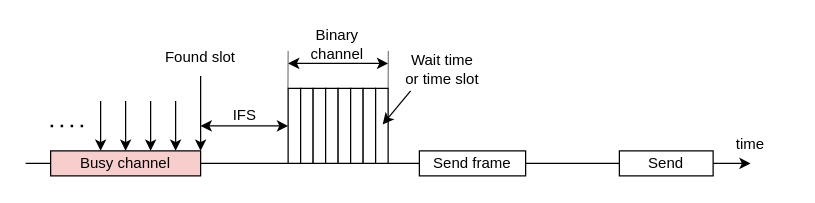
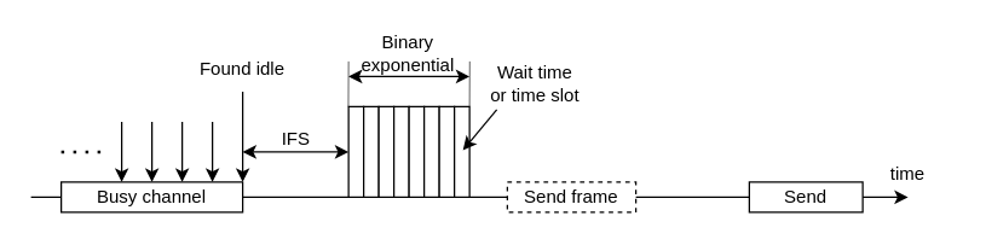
  <mxCell id="0" />
  <mxCell id="1" parent="0" />
  <mxCell id="2" value="" style="endArrow=classic;html=1;rounded=0;" parent="1" edge="1"><mxGeometry width="50" height="50" relative="1" as="geometry"><mxPoint x="20" y="130" as="sourcePoint" /><mxPoint x="600" y="130" as="targetPoint" /></mxGeometry></mxCell>
- <mxCell id="3" value="Busy channel" style="rounded=0;whiteSpace=wrap;html=1;fillColor=#f8cecc;" parent="1" vertex="1"><mxGeometry x="40" y="120" width="120" height="20" as="geometry" /></mxCell>
+ <mxCell id="3" value="Busy channel" style="rounded=0;whiteSpace=wrap;html=1;" parent="1" vertex="1"><mxGeometry x="40" y="120" width="120" height="20" as="geometry" /></mxCell>
  <mxCell id="4" value="" style="endArrow=classic;html=1;rounded=0;" parent="1" edge="1"><mxGeometry width="50" height="50" relative="1" as="geometry"><mxPoint x="140" y="80" as="sourcePoint" /><mxPoint x="140" y="120" as="targetPoint" /></mxGeometry></mxCell>
  <mxCell id="5" value="" style="endArrow=classic;html=1;rounded=0;" parent="1" edge="1"><mxGeometry width="50" height="50" relative="1" as="geometry"><mxPoint x="120" y="80" as="sourcePoint" /><mxPoint x="120" y="120" as="targetPoint" /></mxGeometry></mxCell>
  <mxCell id="6" value="" style="endArrow=classic;html=1;rounded=0;" parent="1" edge="1"><mxGeometry width="50" height="50" relative="1" as="geometry"><mxPoint x="80" y="80" as="sourcePoint" /><mxPoint x="80" y="120" as="targetPoint" /></mxGeometry></mxCell>
  <mxCell id="7" value="" style="endArrow=classic;html=1;rounded=0;" parent="1" edge="1"><mxGeometry width="50" height="50" relative="1" as="geometry"><mxPoint x="100" y="80" as="sourcePoint" /><mxPoint x="100" y="120" as="targetPoint" /></mxGeometry></mxCell>
  <mxCell id="8" value="" style="endArrow=none;dashed=1;html=1;dashPattern=1 3;strokeWidth=2;rounded=0;" parent="1" edge="1"><mxGeometry width="50" height="50" relative="1" as="geometry"><mxPoint x="40" y="100" as="sourcePoint" /><mxPoint x="70" y="100" as="targetPoint" /></mxGeometry></mxCell>
  <mxCell id="9" value="" style="endArrow=classic;html=1;rounded=0;" parent="1" edge="1"><mxGeometry width="50" height="50" relative="1" as="geometry"><mxPoint x="160" y="60" as="sourcePoint" /><mxPoint x="160" y="120" as="targetPoint" /></mxGeometry></mxCell>
- <mxCell id="10" value="Found slot" style="text;html=1;align=center;verticalAlign=middle;whiteSpace=wrap;rounded=0;" parent="1" vertex="1"><mxGeometry x="130" y="30" width="60" height="30" as="geometry" /></mxCell>
+ <mxCell id="10" value="Found idle" style="text;html=1;align=center;verticalAlign=middle;whiteSpace=wrap;rounded=0;" parent="1" vertex="1"><mxGeometry x="130" y="30" width="60" height="30" as="geometry" /></mxCell>
  <mxCell id="11" value="" style="rounded=0;whiteSpace=wrap;html=1;rotation=90;" parent="1" vertex="1"><mxGeometry x="205" y="95" width="60" height="10" as="geometry" /></mxCell>
  <mxCell id="12" value="" style="rounded=0;whiteSpace=wrap;html=1;rotation=90;" parent="1" vertex="1"><mxGeometry x="215" y="95" width="60" height="10" as="geometry" /></mxCell>
  <mxCell id="13" value="" style="rounded=0;whiteSpace=wrap;html=1;rotation=90;" parent="1" vertex="1"><mxGeometry x="225" y="95" width="60" height="10" as="geometry" /></mxCell>
  <mxCell id="14" value="" style="rounded=0;whiteSpace=wrap;html=1;rotation=90;" parent="1" vertex="1"><mxGeometry x="235" y="95" width="60" height="10" as="geometry" /></mxCell>
  <mxCell id="15" value="" style="rounded=0;whiteSpace=wrap;html=1;rotation=90;" parent="1" vertex="1"><mxGeometry x="245" y="95" width="60" height="10" as="geometry" /></mxCell>
  <mxCell id="16" value="" style="rounded=0;whiteSpace=wrap;html=1;rotation=90;" parent="1" vertex="1"><mxGeometry x="255" y="95" width="60" height="10" as="geometry" /></mxCell>
  <mxCell id="17" value="" style="rounded=0;whiteSpace=wrap;html=1;rotation=90;" parent="1" vertex="1"><mxGeometry x="265" y="95" width="60" height="10" as="geometry" /></mxCell>
  <mxCell id="18" value="" style="rounded=0;whiteSpace=wrap;html=1;rotation=90;" parent="1" vertex="1"><mxGeometry x="275" y="95" width="60" height="10" as="geometry" /></mxCell>
  <mxCell id="19" value="" style="endArrow=classic;startArrow=classic;html=1;rounded=0;entryX=0.5;entryY=1;entryDx=0;entryDy=0;" parent="1" target="11" edge="1"><mxGeometry width="50" height="50" relative="1" as="geometry"><mxPoint x="160" y="100" as="sourcePoint" /><mxPoint x="290" y="90" as="targetPoint" /></mxGeometry></mxCell>
  <mxCell id="20" value="IFS" style="text;html=1;align=center;verticalAlign=middle;whiteSpace=wrap;rounded=0;" parent="1" vertex="1"><mxGeometry x="178" y="82" width="35" height="20" as="geometry" /></mxCell>
  <mxCell id="21" value="" style="endArrow=classic;startArrow=classic;html=1;rounded=0;" parent="1" edge="1"><mxGeometry width="50" height="50" relative="1" as="geometry"><mxPoint x="230" y="50" as="sourcePoint" /><mxPoint x="310" y="50" as="targetPoint" /></mxGeometry></mxCell>
  <mxCell id="22" value="" style="endArrow=none;html=1;rounded=0;fontSize=9;spacing=2;endSize=2;startSize=1;strokeWidth=0.5;" parent="1" edge="1"><mxGeometry width="50" height="50" relative="1" as="geometry"><mxPoint x="229.87" y="70" as="sourcePoint" /><mxPoint x="230" y="40" as="targetPoint" /></mxGeometry></mxCell>
  <mxCell id="23" value="" style="endArrow=none;html=1;rounded=0;fontSize=9;spacing=2;endSize=2;startSize=1;strokeWidth=0.5;" parent="1" edge="1"><mxGeometry width="50" height="50" relative="1" as="geometry"><mxPoint x="310" y="70" as="sourcePoint" /><mxPoint x="310.13" y="40" as="targetPoint" /></mxGeometry></mxCell>
- <mxCell id="24" value="Binary channel" style="text;html=1;align=center;verticalAlign=middle;whiteSpace=wrap;rounded=0;" parent="1" vertex="1"><mxGeometry x="238.25" y="20" width="62.5" height="30" as="geometry" /></mxCell>
+ <mxCell id="24" value="Binary exponential" style="text;html=1;align=center;verticalAlign=middle;whiteSpace=wrap;rounded=0;" parent="1" vertex="1"><mxGeometry x="238.25" y="20" width="62.5" height="30" as="geometry" /></mxCell>
  <mxCell id="25" value="Wait time&lt;div&gt;or time slot&lt;/div&gt;" style="text;html=1;align=center;verticalAlign=middle;whiteSpace=wrap;rounded=0;" parent="1" vertex="1"><mxGeometry x="321" y="40" width="65" height="30" as="geometry" /></mxCell>
  <mxCell id="26" value="" style="endArrow=classic;html=1;rounded=0;entryX=0.447;entryY=0.235;entryDx=0;entryDy=0;entryPerimeter=0;exitX=0.25;exitY=0.667;exitDx=0;exitDy=0;exitPerimeter=0;" parent="1" edge="1"><mxGeometry width="50" height="50" relative="1" as="geometry"><mxPoint x="328" y="72.01" as="sourcePoint" /><mxPoint x="305.65" y="98.82" as="targetPoint" /></mxGeometry></mxCell>
- <mxCell id="27" value="Send frame" style="rounded=0;whiteSpace=wrap;html=1;" parent="1" vertex="1"><mxGeometry x="335" y="120" width="85" height="20" as="geometry" /></mxCell>
+ <mxCell id="27" value="Send frame" style="rounded=0;whiteSpace=wrap;html=1;dashed=1;" parent="1" vertex="1"><mxGeometry x="335" y="120" width="85" height="20" as="geometry" /></mxCell>
  <mxCell id="28" value="Send" style="rounded=0;whiteSpace=wrap;html=1;" parent="1" vertex="1"><mxGeometry x="495" y="120" width="75" height="20" as="geometry" /></mxCell>
  <mxCell id="29" value="time" style="text;html=1;align=center;verticalAlign=middle;whiteSpace=wrap;rounded=0;" parent="1" vertex="1"><mxGeometry x="570" y="100" width="60" height="30" as="geometry" /></mxCell>
